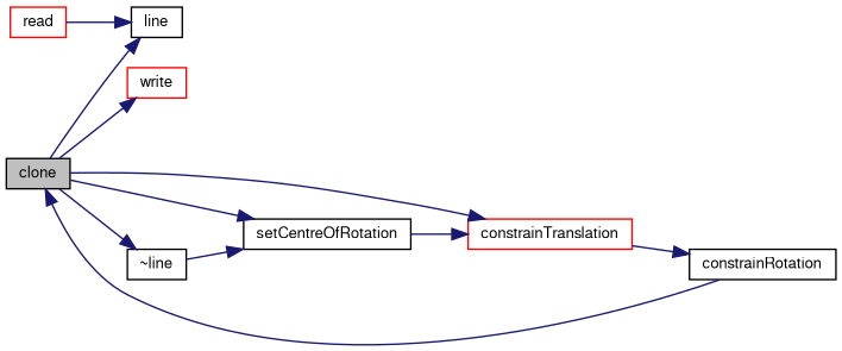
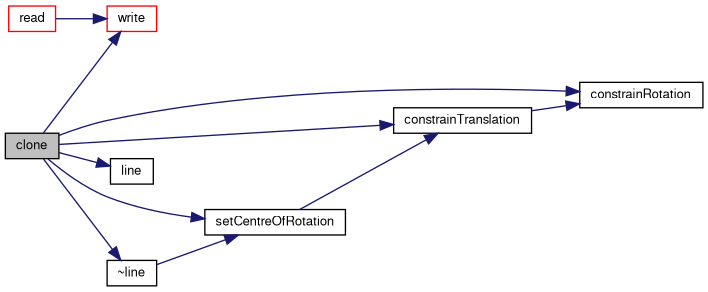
  digraph {
    rankdir=LR
    node [color=black fontname=FreeSans fontsize=10 shape=record]
    edge [color=midnightblue fontname=FreeSans fontsize=10 labelfontname=FreeSans labelfontsize=10 style=solid]
    n1 [fillcolor=grey75 fontcolor=black height=0.2 label=clone style=filled width=0.4]
    n2 [height=0.2 label=constrainRotation width=0.4]
    n3 [color=red height=0.2 label=write width=0.4]
-   n4 [color=red height=0.2 label=constrainTranslation width=0.4]
+   n4 [height=0.2 label=constrainTranslation width=0.4]
    n5 [height=0.2 label=line width=0.4]
    n6 [height=0.2 label=setCentreOfRotation width=0.4]
    n7 [height=0.2 label="~line" width=0.4]
    n8 [color=red height=0.2 label=read width=0.4]
-   n2 -> n1
+   n1 -> n2
    n1 -> n3
    n1 -> n4
    n1 -> n5
    n1 -> n6
    n1 -> n7
    n4 -> n2
    n6 -> n4
    n7 -> n6
-   n8 -> n5
+   n8 -> n3
  }
